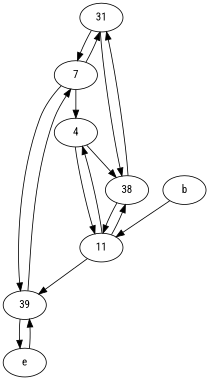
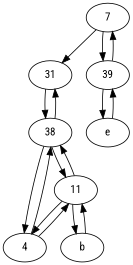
  digraph {
    fontname="Roboto Condensed"
    node [fontname="Roboto Condensed"]
    edge [fontname="Roboto Condensed"]
    31
    7
    38
    39
    4
    11
    e
    b
-   31 -> 7
    31 -> 38
    7 -> 31
    7 -> 39
    38 -> 31
-   7 -> 4
+   38 -> 4
    38 -> 11
    39 -> 7
    39 -> e
    4 -> 38
    4 -> 11
    11 -> 38
    11 -> 4
-   11 -> 39
+   11 -> b
    e -> 39
    b -> 11
  }
